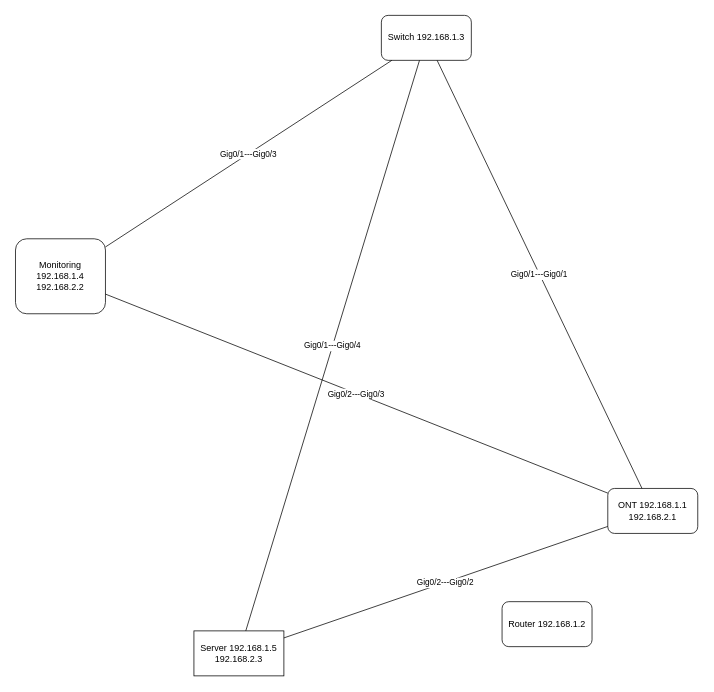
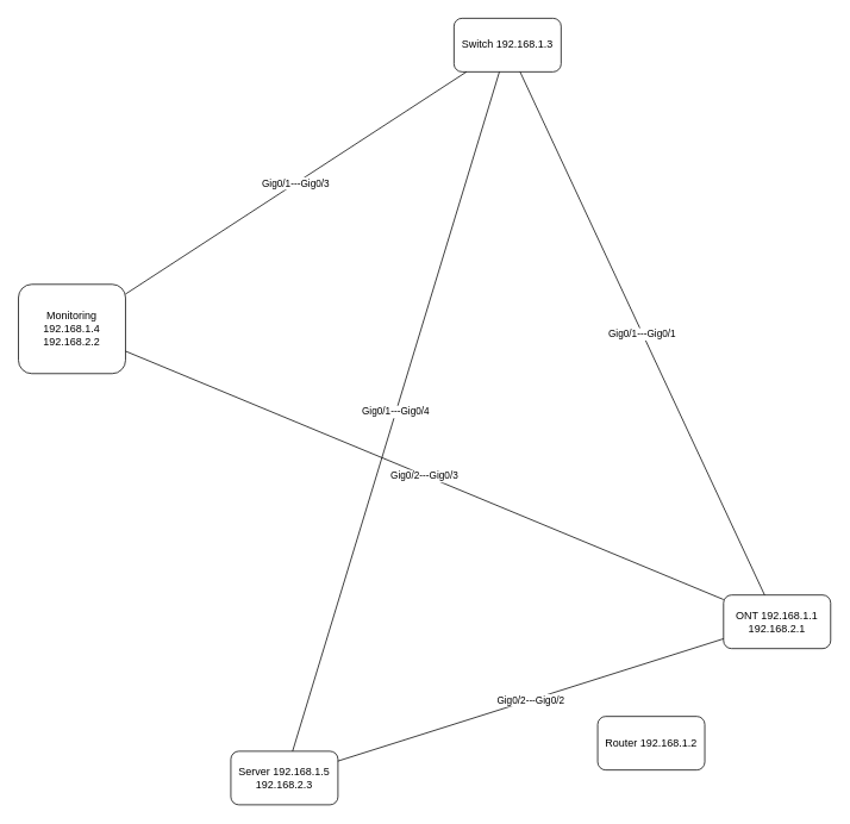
  <mxCell id="0" />
  <mxCell id="1" parent="0" />
- <mxCell id="2" value="ONT 192.168.1.1 192.168.2.1" style="rounded=1;whiteSpace=wrap;html=1;" vertex="1" parent="1"><mxGeometry x="810" y="651" width="120" height="60" as="geometry" /></mxCell>
+ <mxCell id="2" value="ONT 192.168.1.1 192.168.2.1" style="rounded=1;whiteSpace=wrap;html=1;" vertex="1" parent="1"><mxGeometry x="810" y="666" width="120" height="60" as="geometry" /></mxCell>
  <mxCell id="3" value="Router 192.168.1.2" style="rounded=1;whiteSpace=wrap;html=1;" vertex="1" parent="1"><mxGeometry x="669" y="802" width="120" height="60" as="geometry" /></mxCell>
  <mxCell id="4" value="Switch 192.168.1.3" style="rounded=1;whiteSpace=wrap;html=1;" vertex="1" parent="1"><mxGeometry x="508" y="20" width="120" height="60" as="geometry" /></mxCell>
  <mxCell id="5" value="Monitoring 192.168.1.4 192.168.2.2" style="rounded=1;whiteSpace=wrap;html=1;" vertex="1" parent="1"><mxGeometry x="20" y="318" width="120" height="100" as="geometry" /></mxCell>
- <mxCell id="6" value="Server 192.168.1.5 192.168.2.3" style="whiteSpace=wrap;html=1;rounded=0;" vertex="1" parent="1"><mxGeometry x="258" y="841" width="120" height="60" as="geometry" /></mxCell>
+ <mxCell id="6" value="Server 192.168.1.5 192.168.2.3" style="rounded=1;whiteSpace=wrap;html=1;" vertex="1" parent="1"><mxGeometry x="258" y="841" width="120" height="60" as="geometry" /></mxCell>
  <mxCell id="7" value="Gig0/1---Gig0/1" style="endArrow=none;" edge="1" parent="1" source="2" target="4"><mxGeometry relative="1" as="geometry" /></mxCell>
  <mxCell id="8" value="Gig0/1---Gig0/4" style="endArrow=none;" edge="1" parent="1" source="6" target="4"><mxGeometry relative="1" as="geometry" /></mxCell>
  <mxCell id="9" value="Gig0/2---Gig0/2" style="endArrow=none;" edge="1" parent="1" source="6" target="2"><mxGeometry relative="1" as="geometry" /></mxCell>
  <mxCell id="10" value="Gig0/1---Gig0/3" style="endArrow=none;" edge="1" parent="1" source="5" target="4"><mxGeometry relative="1" as="geometry" /></mxCell>
  <mxCell id="11" value="Gig0/2---Gig0/3" style="endArrow=none;" edge="1" parent="1" source="5" target="2"><mxGeometry relative="1" as="geometry" /></mxCell>
